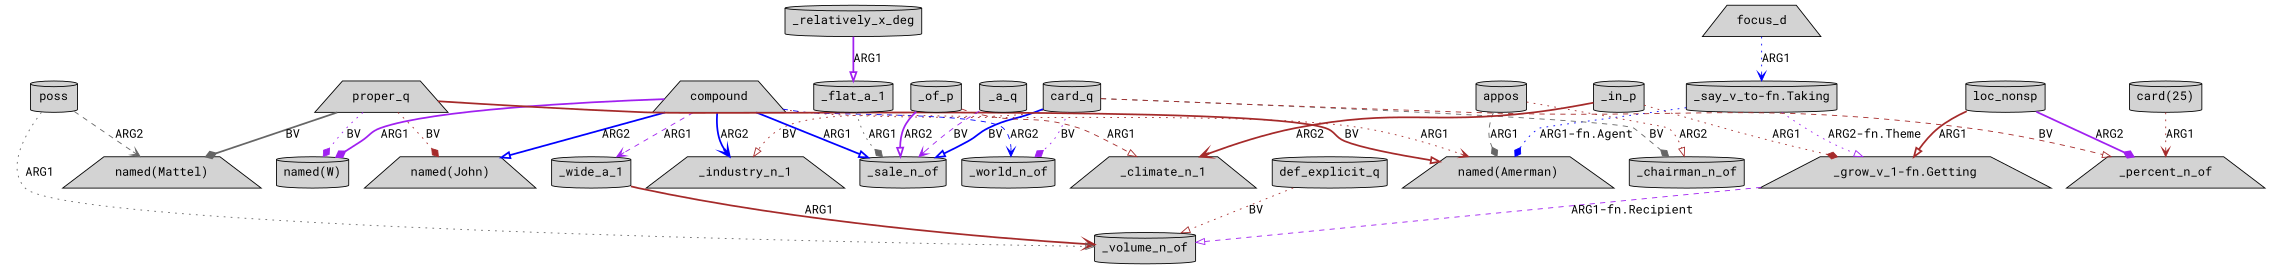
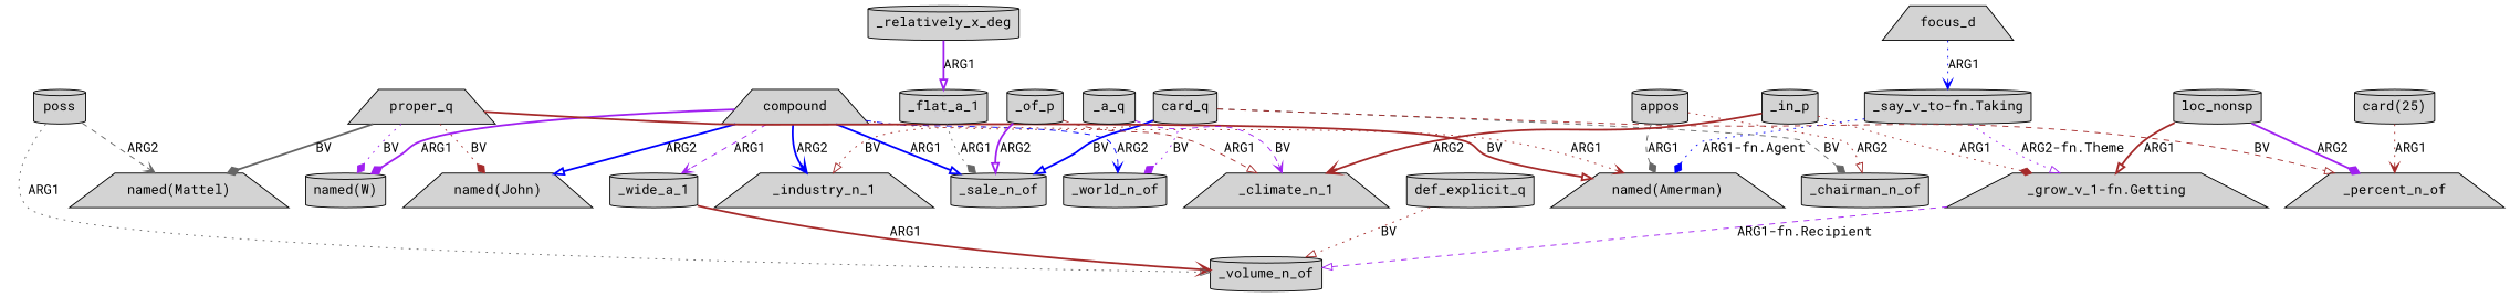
  digraph {
    fontname="Roboto Mono"
    node [fontname="Roboto Mono" shape=cylinder style=filled]
    edge [arrowhead=onormal color=brown fontname="Roboto Mono" style=dotted]
    compound [shape=trapezium]
    "named(Amerman)" [shape=trapezium]
    _industry_n_1 [shape=trapezium]
    _world_n_of
    _wide_a_1
    _sale_n_of
    "named(John)" [shape=trapezium]
    "named(W)"
    _volume_n_of
    focus_d [shape=trapezium]
    "_say_v_to-fn.Taking"
    "_grow_v_1-fn.Getting" [shape=trapezium]
    n13 [label=card_q]
    _chairman_n_of
    _percent_n_of [shape=trapezium]
    proper_q [shape=trapezium]
    "named(Mattel)" [shape=trapezium]
    poss
    appos
    "card(25)"
    _of_p
    _climate_n_1 [shape=trapezium]
    _in_p
    _flat_a_1
    _a_q
    loc_nonsp
    _relatively_x_deg
    def_explicit_q
    compound -> "named(Amerman)" [arrowhead=vee label=ARG1]
    compound -> _industry_n_1 [arrowhead=vee color=blue label=ARG2 style=bold]
    compound -> _world_n_of [arrowhead=vee color=blue label=ARG2 style=dashed]
    compound -> _wide_a_1 [arrowhead=vee color=purple label=ARG1 style=dashed]
    compound -> _sale_n_of [color=blue label=ARG1 style=bold]
    compound -> "named(John)" [color=blue label=ARG2 style=bold]
    compound -> "named(W)" [arrowhead=diamond color=purple label=ARG1 style=bold]
    _wide_a_1 -> _volume_n_of [arrowhead=vee label=ARG1 style=bold]
    focus_d -> "_say_v_to-fn.Taking" [arrowhead=vee color=blue label=ARG1]
    "_say_v_to-fn.Taking" -> "named(Amerman)" [arrowhead=diamond color=blue label="ARG1-fn.Agent"]
    "_say_v_to-fn.Taking" -> "_grow_v_1-fn.Getting" [color=purple label="ARG2-fn.Theme"]
    "_grow_v_1-fn.Getting" -> _volume_n_of [color=purple label="ARG1-fn.Recipient" style=dashed]
    n13 -> _industry_n_1 [label=BV]
    n13 -> _world_n_of [arrowhead=diamond color=purple label=BV]
    n13 -> _sale_n_of [color=blue label=BV style=bold]
    n13 -> _chairman_n_of [arrowhead=diamond color=gray40 label=BV style=dashed]
    n13 -> _percent_n_of [label=BV style=dashed]
    proper_q -> "named(Amerman)" [label=BV style=bold]
    proper_q -> "named(John)" [arrowhead=diamond label=BV]
    proper_q -> "named(W)" [arrowhead=diamond color=purple label=BV]
    proper_q -> "named(Mattel)" [arrowhead=diamond color=gray40 label=BV style=bold]
    poss -> _volume_n_of [color=gray40 label=ARG1]
    poss -> "named(Mattel)" [arrowhead=vee color=gray40 label=ARG2 style=dashed]
    appos -> "named(Amerman)" [arrowhead=diamond color=gray40 label=ARG1 style=dashed]
    appos -> _chairman_n_of [label=ARG2]
    "card(25)" -> _percent_n_of [arrowhead=vee label=ARG1]
    _of_p -> _sale_n_of [color=purple label=ARG2 style=bold]
    _of_p -> _climate_n_1 [label=ARG1 style=dashed]
    _in_p -> "_grow_v_1-fn.Getting" [arrowhead=diamond label=ARG1]
    _in_p -> _climate_n_1 [arrowhead=vee label=ARG2 style=bold]
    _flat_a_1 -> _sale_n_of [arrowhead=diamond color=gray40 label=ARG1]
-   _a_q -> _sale_n_of [arrowhead=vee color=purple label=BV style=dashed]
+   _a_q -> _climate_n_1 [arrowhead=vee color=purple label=BV style=dashed]
    loc_nonsp -> "_grow_v_1-fn.Getting" [label=ARG1 style=bold]
    loc_nonsp -> _percent_n_of [arrowhead=diamond color=purple label=ARG2 style=bold]
    _relatively_x_deg -> _flat_a_1 [color=purple label=ARG1 style=bold]
    def_explicit_q -> _volume_n_of [label=BV]
  }
